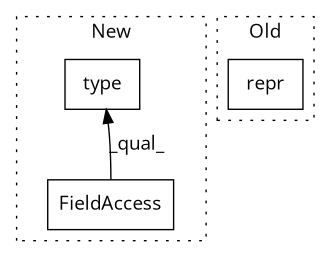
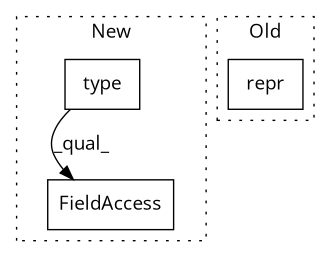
  digraph {
    fontname="Open Sans"
    node [a=32 l="5,1" shape=box fontname="Open Sans"]
    n1 [label=type s="1299,1308"]
    n2 [a=22 l=19 label=FieldAccess s=1299]
    n3 [label=repr s="1036,1045"]
    subgraph cluster_1 {
      label=New
      style=dotted
      n1
      n2
    }
    subgraph cluster_2 {
      label=Old
      style=dotted
      n3
    }
-   n2 -> n1 [label=_qual_ fontname="Open Sans"]
+   n1 -> n2 [label=_qual_ fontname="Open Sans"]
  }
